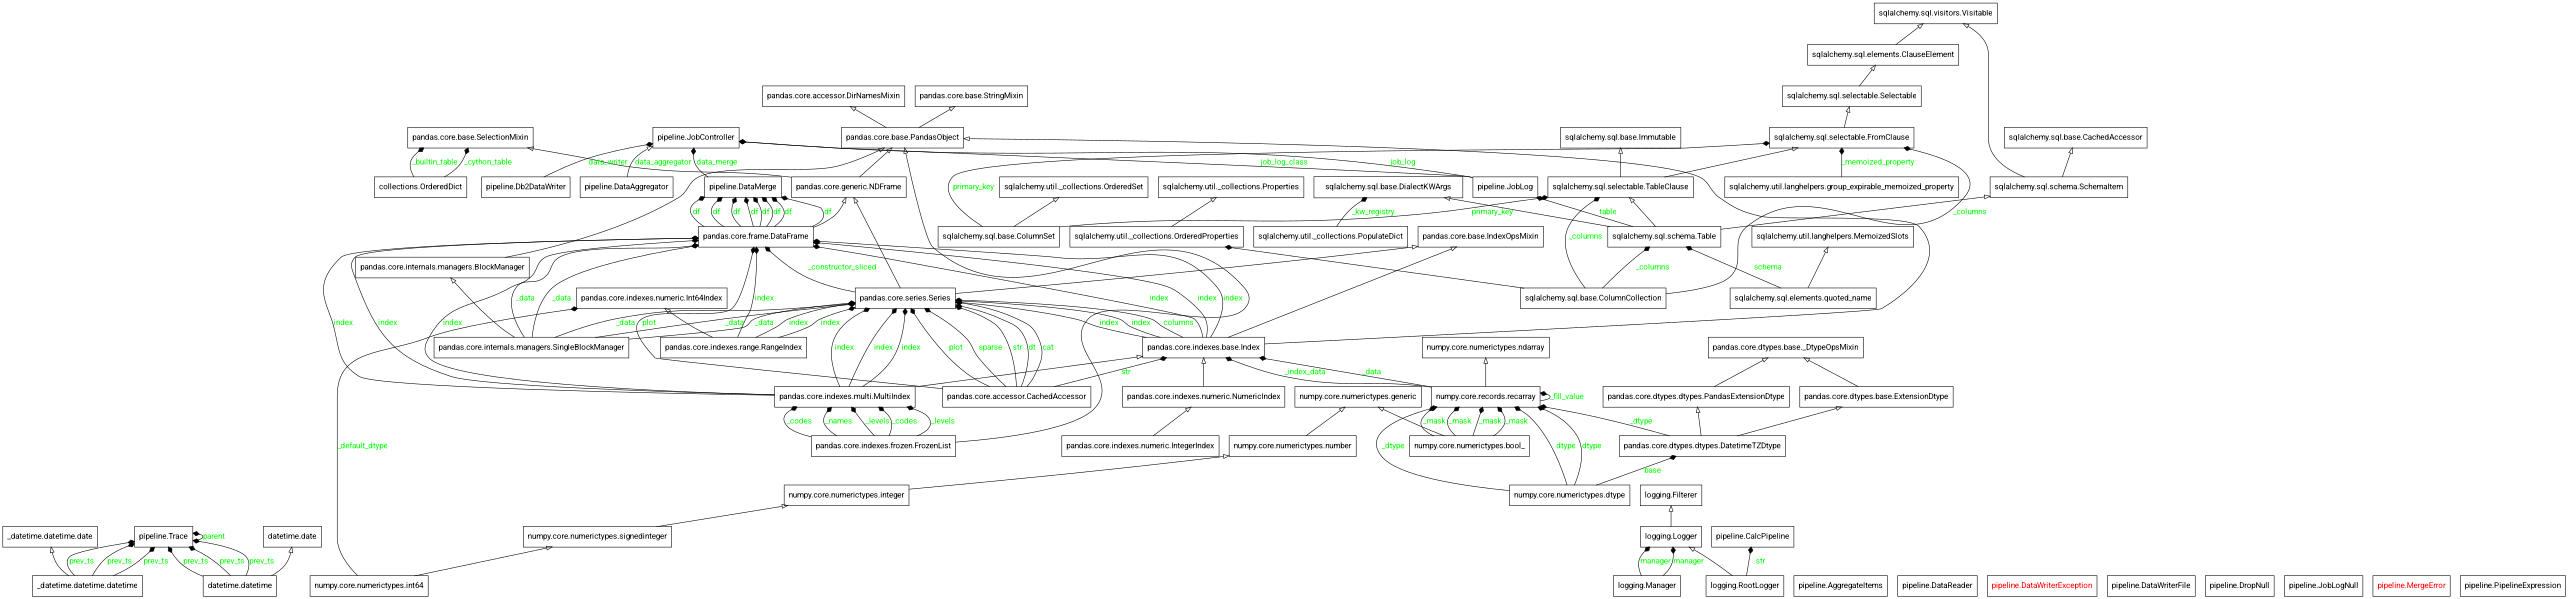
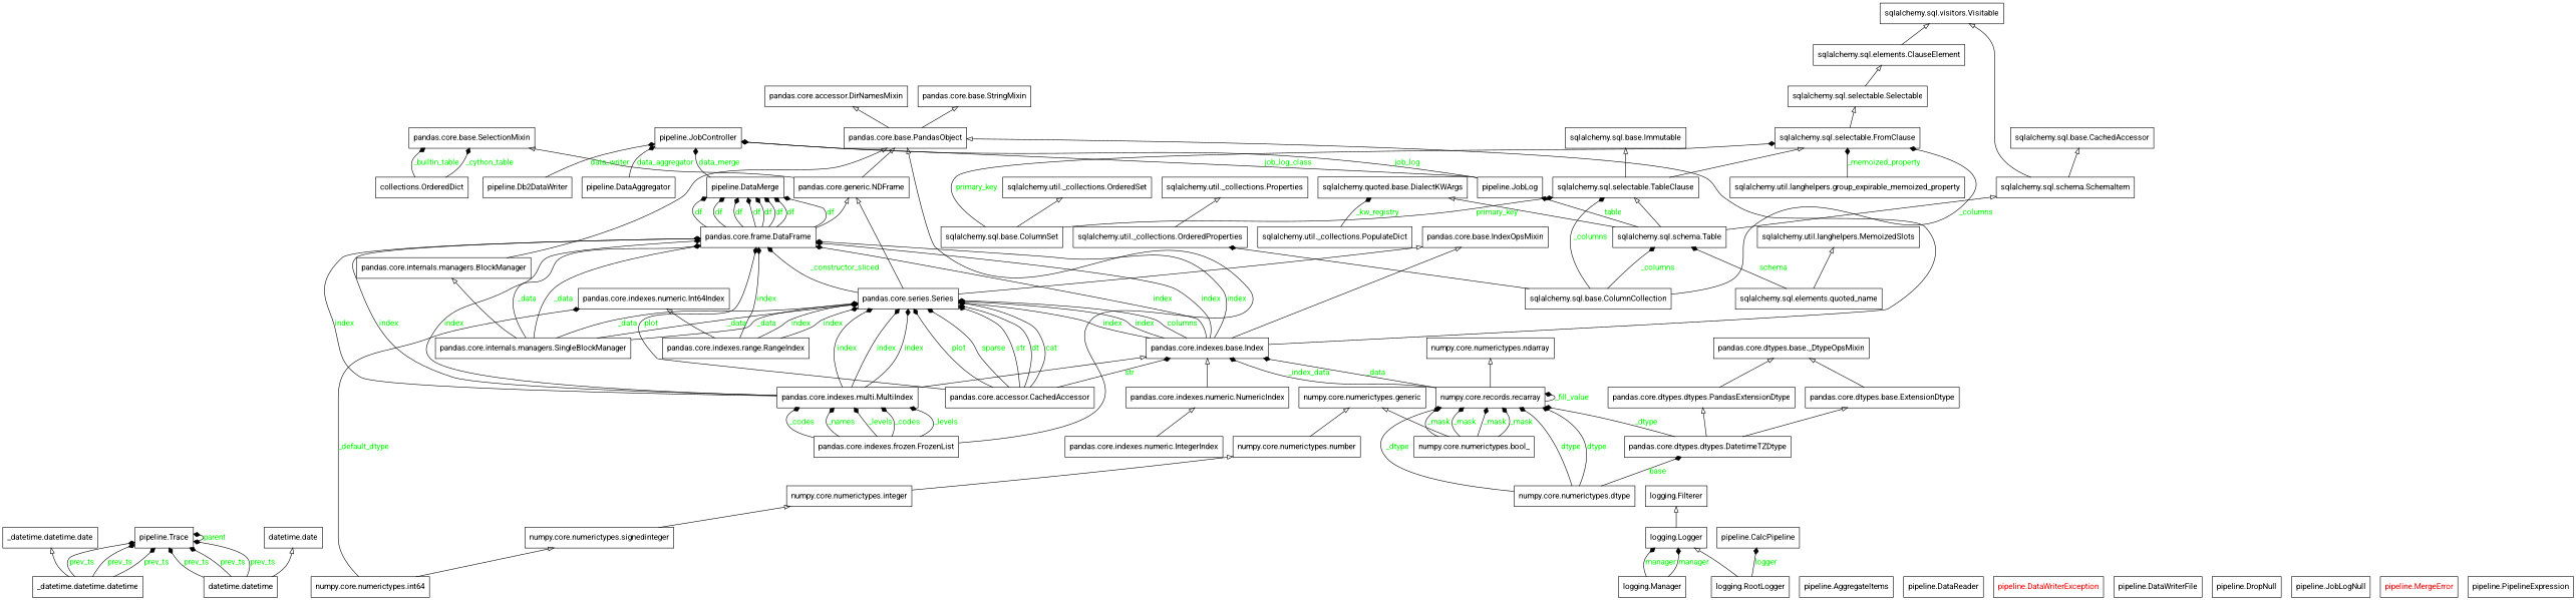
  digraph {
    fontname=Roboto
    rankdir=BT
    node [fontname=Roboto shape=record]
    edge [arrowhead=diamond arrowtail=none fontname=Roboto fontcolor=green style=solid]
    n1 [label="_datetime.datetime.date"]
    n2 [label="_datetime.datetime.datetime"]
    n3 [label="pipeline.Trace"]
    n4 [label="collections.OrderedDict"]
    n5 [label="pandas.core.base.SelectionMixin"]
    n6 [label="datetime.date"]
    n7 [label="datetime.datetime"]
    n8 [label="logging.Filterer"]
    n9 [label="logging.Logger"]
    n10 [label="logging.Manager"]
    n11 [label="logging.RootLogger"]
    n12 [label="pipeline.CalcPipeline"]
    n13 [label="numpy.core.numerictypes.bool_"]
    n14 [label="numpy.core.numerictypes.generic"]
    n15 [label="numpy.core.records.recarray"]
    n16 [label="numpy.core.numerictypes.ndarray"]
    n17 [label="pandas.core.indexes.base.Index"]
    n18 [label="numpy.core.numerictypes.dtype"]
    n19 [label="pandas.core.dtypes.dtypes.DatetimeTZDtype"]
    n20 [label="pandas.core.dtypes.base.ExtensionDtype"]
    n21 [label="pandas.core.dtypes.dtypes.PandasExtensionDtype"]
    n22 [label="numpy.core.numerictypes.int64"]
    n23 [label="numpy.core.numerictypes.signedinteger"]
    n24 [label="pandas.core.indexes.numeric.Int64Index"]
    n25 [label="numpy.core.numerictypes.integer"]
    n26 [label="numpy.core.numerictypes.number"]
    n27 [label="pandas.core.frame.DataFrame"]
    n28 [label="pandas.core.series.Series"]
    n29 [label="pandas.core.base.IndexOpsMixin"]
    n30 [label="pandas.core.base.PandasObject"]
    n31 [label="pandas.core.accessor.CachedAccessor"]
    n32 [label="pandas.core.generic.NDFrame"]
    n33 [label="pipeline.DataMerge"]
    n34 [label="pandas.core.accessor.DirNamesMixin"]
    n35 [label="pandas.core.base.StringMixin"]
    n36 [label="pandas.core.dtypes.base._DtypeOpsMixin"]
    n37 [label="pipeline.JobController"]
    n38 [label="pandas.core.indexes.frozen.FrozenList"]
    n39 [label="pandas.core.indexes.multi.MultiIndex"]
    n40 [label="pandas.core.indexes.numeric.IntegerIndex"]
    n41 [label="pandas.core.indexes.numeric.NumericIndex"]
    n42 [label="pandas.core.indexes.range.RangeIndex"]
    n43 [label="pandas.core.internals.managers.BlockManager"]
    n44 [label="pandas.core.internals.managers.SingleBlockManager"]
    n45 [label="pipeline.AggregateItems"]
    n46 [label="pipeline.DataAggregator"]
    n47 [label="pipeline.DataReader"]
    n48 [fontcolor=red label="pipeline.DataWriterException"]
    n49 [label="pipeline.DataWriterFile"]
    n50 [label="pipeline.Db2DataWriter"]
    n51 [label="pipeline.DropNull"]
    n52 [label="pipeline.JobLog"]
    n53 [label="pipeline.JobLogNull"]
    n54 [fontcolor=red label="pipeline.MergeError"]
    n55 [label="pipeline.PipelineExpression"]
    n56 [label="sqlalchemy.sql.base.ColumnCollection"]
    n57 [label="sqlalchemy.sql.schema.Table"]
    n58 [label="sqlalchemy.sql.selectable.FromClause"]
    n59 [label="sqlalchemy.sql.selectable.TableClause"]
    n60 [label="sqlalchemy.util._collections.OrderedProperties"]
-   n61 [label="sqlalchemy.sql.base.DialectKWArgs"]
+   n61 [label="sqlalchemy.quoted.base.DialectKWArgs"]
    n62 [label="sqlalchemy.sql.schema.SchemaItem"]
    n63 [label="sqlalchemy.sql.selectable.Selectable"]
    n64 [label="sqlalchemy.sql.base.Immutable"]
    n65 [label="sqlalchemy.util._collections.Properties"]
    n66 [label="sqlalchemy.sql.base.ColumnSet"]
    n67 [label="sqlalchemy.util._collections.OrderedSet"]
    n68 [label="sqlalchemy.sql.base.CachedAccessor"]
    n69 [label="sqlalchemy.sql.elements.ClauseElement"]
    n70 [label="sqlalchemy.sql.visitors.Visitable"]
    n71 [label="sqlalchemy.sql.elements.quoted_name"]
    n72 [label="sqlalchemy.util.langhelpers.MemoizedSlots"]
    n73 [label="sqlalchemy.util._collections.PopulateDict"]
    n74 [label="sqlalchemy.util.langhelpers.group_expirable_memoized_property"]
    n2 -> n1 [arrowhead=empty fontcolor="" style=""]
    n2 -> n3 [label=prev_ts]
    n2 -> n3 [label=prev_ts]
    n2 -> n3 [label=prev_ts]
    n3 -> n3 [label=parent]
    n4 -> n5 [label=_builtin_table]
    n4 -> n5 [label=_cython_table]
    n7 -> n3 [label=prev_ts]
    n7 -> n3 [label=prev_ts]
    n7 -> n3 [label=prev_ts]
    n7 -> n6 [arrowhead=empty fontcolor="" style=""]
    n9 -> n8 [arrowhead=empty fontcolor="" style=""]
    n10 -> n9 [label=manager]
    n10 -> n9 [label=manager]
    n11 -> n9 [arrowhead=empty fontcolor="" style=""]
-   n11 -> n12 [label=str]
+   n11 -> n12 [label=logger]
    n13 -> n14 [arrowhead=empty fontcolor="" style=""]
    n13 -> n15 [label=_mask]
    n13 -> n15 [label=_mask]
    n13 -> n15 [label=_mask]
    n13 -> n15 [label=_mask]
    n15 -> n15 [label=_fill_value]
    n15 -> n16 [arrowhead=empty fontcolor="" style=""]
    n15 -> n17 [label=_data]
    n15 -> n17 [label=_index_data]
    n17 -> n27 [label=index]
    n17 -> n27 [label=index]
    n17 -> n27 [label=index]
    n17 -> n28 [label=index]
    n17 -> n28 [label=index]
    n17 -> n28 [label=columns]
    n17 -> n29 [arrowhead=empty fontcolor="" style=""]
    n17 -> n30 [arrowhead=empty fontcolor="" style=""]
    n18 -> n15 [label=dtype]
    n18 -> n15 [label=dtype]
    n18 -> n15 [label=_dtype]
    n18 -> n19 [label=base]
    n19 -> n15 [label=_dtype]
    n19 -> n20 [arrowhead=empty fontcolor="" style=""]
    n19 -> n21 [arrowhead=empty fontcolor="" style=""]
    n20 -> n36 [arrowhead=empty fontcolor="" style=""]
    n21 -> n36 [arrowhead=empty fontcolor="" style=""]
    n22 -> n23 [arrowhead=empty fontcolor="" style=""]
    n22 -> n24 [label=_default_dtype]
    n23 -> n25 [arrowhead=empty fontcolor="" style=""]
    n25 -> n26 [arrowhead=empty fontcolor="" style=""]
    n26 -> n14 [arrowhead=empty fontcolor="" style=""]
    n27 -> n32 [arrowhead=empty fontcolor="" style=""]
    n27 -> n33 [label=df]
    n27 -> n33 [label=df]
    n27 -> n33 [label=df]
    n27 -> n33 [label=df]
    n27 -> n33 [label=df]
    n27 -> n33 [label=df]
    n27 -> n33 [label=df]
    n27 -> n33 [label=df]
    n28 -> n27 [label=_constructor_sliced]
    n28 -> n29 [arrowhead=empty fontcolor="" style=""]
    n28 -> n32 [arrowhead=empty fontcolor="" style=""]
    n30 -> n34 [arrowhead=empty fontcolor="" style=""]
    n30 -> n35 [arrowhead=empty fontcolor="" style=""]
    n31 -> n17 [label=str]
    n31 -> n27 [label=plot]
    n31 -> n28 [label=str]
    n31 -> n28 [label=dt]
    n31 -> n28 [label=cat]
    n31 -> n28 [label=plot]
    n31 -> n28 [label=sparse]
    n32 -> n5 [arrowhead=empty fontcolor="" style=""]
    n32 -> n30 [arrowhead=empty fontcolor="" style=""]
    n33 -> n37 [label=data_merge]
    n38 -> n30 [arrowhead=empty fontcolor="" style=""]
    n38 -> n39 [label=_levels]
    n38 -> n39 [label=_codes]
    n38 -> n39 [label=_names]
    n38 -> n39 [label=_levels]
    n38 -> n39 [label=_codes]
    n39 -> n17 [arrowhead=empty fontcolor="" style=""]
    n39 -> n27 [label=index]
    n39 -> n27 [label=index]
    n39 -> n27 [label=index]
    n39 -> n28 [label=index]
    n39 -> n28 [label=index]
    n39 -> n28 [label=index]
    n40 -> n41 [arrowhead=empty fontcolor="" style=""]
    n41 -> n17 [arrowhead=empty fontcolor="" style=""]
    n42 -> n24 [arrowhead=empty fontcolor="" style=""]
    n42 -> n27 [label=index]
    n42 -> n28 [label=index]
    n42 -> n28 [label=index]
    n43 -> n30 [arrowhead=empty fontcolor="" style=""]
    n44 -> n27 [label=_data]
    n44 -> n27 [label=_data]
    n44 -> n28 [label=_data]
    n44 -> n28 [label=_data]
    n44 -> n28 [label=_data]
    n44 -> n43 [arrowhead=empty fontcolor="" style=""]
-   n46 -> n37 [arrowhead=empty label=data_aggregator]
+   n46 -> n37 [label=data_aggregator]
    n50 -> n37 [label=data_writer]
    n52 -> n37 [label=job_log]
    n52 -> n37 [label=job_log_class]
    n56 -> n57 [label=_columns]
    n56 -> n58 [label=_columns]
    n56 -> n59 [label=_columns]
    n56 -> n60 [fontcolor="" style=""]
    n57 -> n52 [label=table]
    n57 -> n59 [arrowhead=empty fontcolor="" style=""]
    n57 -> n61 [arrowhead=empty fontcolor="" style=""]
    n57 -> n62 [arrowhead=empty fontcolor="" style=""]
    n58 -> n63 [arrowhead=empty fontcolor="" style=""]
    n59 -> n58 [arrowhead=empty fontcolor="" style=""]
    n59 -> n64 [arrowhead=empty fontcolor="" style=""]
    n60 -> n65 [arrowhead=empty fontcolor="" style=""]
    n62 -> n68 [arrowhead=empty fontcolor="" style=""]
    n62 -> n70 [arrowhead=empty fontcolor="" style=""]
    n63 -> n69 [arrowhead=empty fontcolor="" style=""]
    n66 -> n58 [label=primary_key]
    n66 -> n59 [label=primary_key]
    n66 -> n67 [arrowhead=empty fontcolor="" style=""]
    n69 -> n70 [arrowhead=empty fontcolor="" style=""]
    n71 -> n57 [label=schema]
    n71 -> n72 [arrowhead=empty fontcolor="" style=""]
    n73 -> n61 [label=_kw_registry]
    n74 -> n58 [label=_memoized_property]
  }
